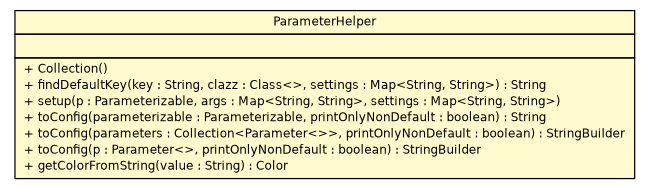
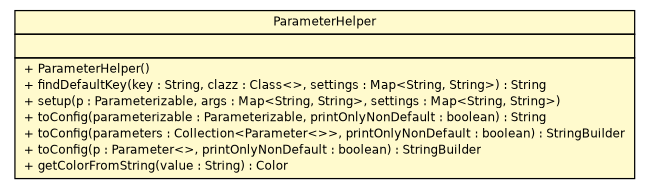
  digraph {
    nodesep=0.25
    ranksep=0.5
-   n1 [fontcolor=black fontname=Helvetica fontsize=10.0 label=<<table title="com.vectorprint.configuration.parameters.ParameterHelper" border="0" cellborder="1" cellspacing="0" cellpadding="2" port="p" bgcolor="lemonChiffon" href="./ParameterHelper.html"> 		<tr><td><table border="0" cellspacing="0" cellpadding="1"> <tr><td align="center" balign="center"> ParameterHelper </td></tr> 		</table></td></tr> 		<tr><td><table border="0" cellspacing="0" cellpadding="1"> <tr><td align="left" balign="left">  </td></tr> 		</table></td></tr> 		<tr><td><table border="0" cellspacing="0" cellpadding="1"> <tr><td align="left" balign="left"> + Collection() </td></tr> <tr><td align="left" balign="left"> + findDefaultKey(key : String, clazz : Class&lt;&gt;, settings : Map&lt;String, String&gt;) : String </td></tr> <tr><td align="left" balign="left"> + setup(p : Parameterizable, args : Map&lt;String, String&gt;, settings : Map&lt;String, String&gt;) </td></tr> <tr><td align="left" balign="left"> + toConfig(parameterizable : Parameterizable, printOnlyNonDefault : boolean) : String </td></tr> <tr><td align="left" balign="left"> + toConfig(parameters : Collection&lt;Parameter&lt;&gt;&gt;, printOnlyNonDefault : boolean) : StringBuilder </td></tr> <tr><td align="left" balign="left"> + toConfig(p : Parameter&lt;&gt;, printOnlyNonDefault : boolean) : StringBuilder </td></tr> <tr><td align="left" balign="left"> + getColorFromString(value : String) : Color </td></tr> 		</table></td></tr> 		</table>> shape=plaintext]
+   n1 [fontcolor=black fontname=Helvetica fontsize=10.0 label=<<table title="com.vectorprint.configuration.parameters.ParameterHelper" border="0" cellborder="1" cellspacing="0" cellpadding="2" port="p" bgcolor="lemonChiffon" href="./ParameterHelper.html"> 		<tr><td><table border="0" cellspacing="0" cellpadding="1"> <tr><td align="center" balign="center"> ParameterHelper </td></tr> 		</table></td></tr> 		<tr><td><table border="0" cellspacing="0" cellpadding="1"> <tr><td align="left" balign="left">  </td></tr> 		</table></td></tr> 		<tr><td><table border="0" cellspacing="0" cellpadding="1"> <tr><td align="left" balign="left"> + ParameterHelper() </td></tr> <tr><td align="left" balign="left"> + findDefaultKey(key : String, clazz : Class&lt;&gt;, settings : Map&lt;String, String&gt;) : String </td></tr> <tr><td align="left" balign="left"> + setup(p : Parameterizable, args : Map&lt;String, String&gt;, settings : Map&lt;String, String&gt;) </td></tr> <tr><td align="left" balign="left"> + toConfig(parameterizable : Parameterizable, printOnlyNonDefault : boolean) : String </td></tr> <tr><td align="left" balign="left"> + toConfig(parameters : Collection&lt;Parameter&lt;&gt;&gt;, printOnlyNonDefault : boolean) : StringBuilder </td></tr> <tr><td align="left" balign="left"> + toConfig(p : Parameter&lt;&gt;, printOnlyNonDefault : boolean) : StringBuilder </td></tr> <tr><td align="left" balign="left"> + getColorFromString(value : String) : Color </td></tr> 		</table></td></tr> 		</table>> shape=plaintext]
  }
